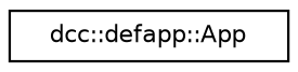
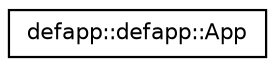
  digraph {
    rankdir=LR
-   n1 [color=black fillcolor=white fontname=Helvetica fontsize=10 height=0.2 label="dcc::defapp::App" shape=record style=filled width=0.4]
+   n1 [color=black fillcolor=white fontname=Helvetica fontsize=10 height=0.2 label="defapp::defapp::App" shape=record style=filled width=0.4]
  }
